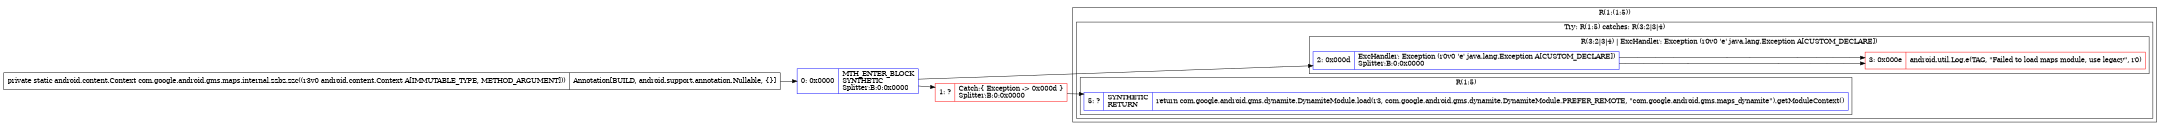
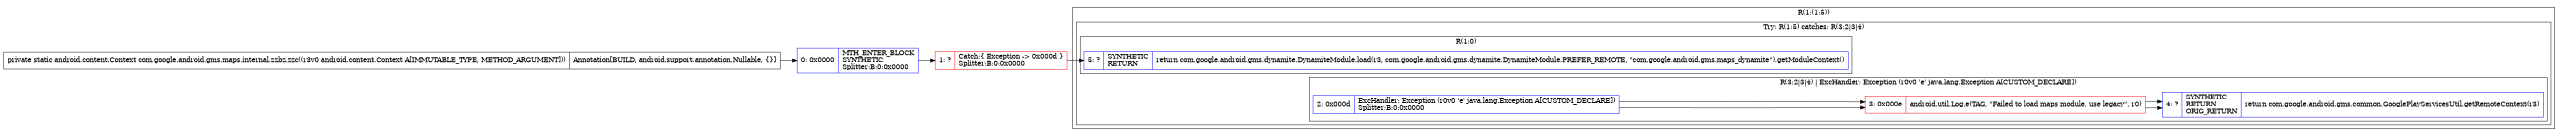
  digraph {
    rankdir=LR
    node [color=blue shape=record]
    n1 [label="{5\:\ ?|SYNTHETIC\lRETURN\l|return com.google.android.gms.dynamite.DynamiteModule.load(r3, com.google.android.gms.dynamite.DynamiteModule.PREFER_REMOTE, \"com.google.android.gms.maps_dynamite\").getModuleContext()\l}"]
    n2 [label="{2\:\ 0x000d|ExcHandler: Exception (r0v0 'e' java.lang.Exception A[CUSTOM_DECLARE])\lSplitter:B:0:0x0000\l}"]
    n3 [color=red label="{3\:\ 0x000e|android.util.Log.e(TAG, \"Failed to load maps module, use legacy\", r0)\l}"]
+   n4 [label="{4\:\ ?|SYNTHETIC\lRETURN\lORIG_RETURN\l|return com.google.android.gms.common.GooglePlayServicesUtil.getRemoteContext(r3)\l}"]
    n5 [label="{0\:\ 0x0000|MTH_ENTER_BLOCK\lSYNTHETIC\lSplitter:B:0:0x0000\l}"]
    n6 [color=red label="{1\:\ ?|Catch:\{ Exception \-\> 0x000d \}\lSplitter:B:0:0x0000\l}"]
    n7 [label="{private static android.content.Context com.google.android.gms.maps.internal.zzbz.zzc((r3v0 android.content.Context A[IMMUTABLE_TYPE, METHOD_ARGUMENT]))  | Annotation[BUILD, android.support.annotation.Nullable, \{\}]\l}" color=""]
    subgraph cluster_1 {
      label="R(1:(1:5))"
      subgraph cluster_2 {
        label="Try: R(1:5) catches: R(3:2|3|4)"
        subgraph cluster_3 {
-         label="R(1:5)"
+         label="R(1:0)"
          n1
        }
        subgraph cluster_4 {
          label="R(3:2|3|4) | ExcHandler: Exception (r0v0 'e' java.lang.Exception A[CUSTOM_DECLARE])\l"
          n2
          n3
+         n4
        }
      }
    }
    subgraph cluster_5 {
      label="R(3:2|3|4) | ExcHandler: Exception (r0v0 'e' java.lang.Exception A[CUSTOM_DECLARE])\l"
    }
    n2 -> n3
    n2 -> n3
-   n5 -> n2
+   n3 -> n4
+   n3 -> n4
    n5 -> n6
    n6 -> n1
    n7 -> n5
  }
